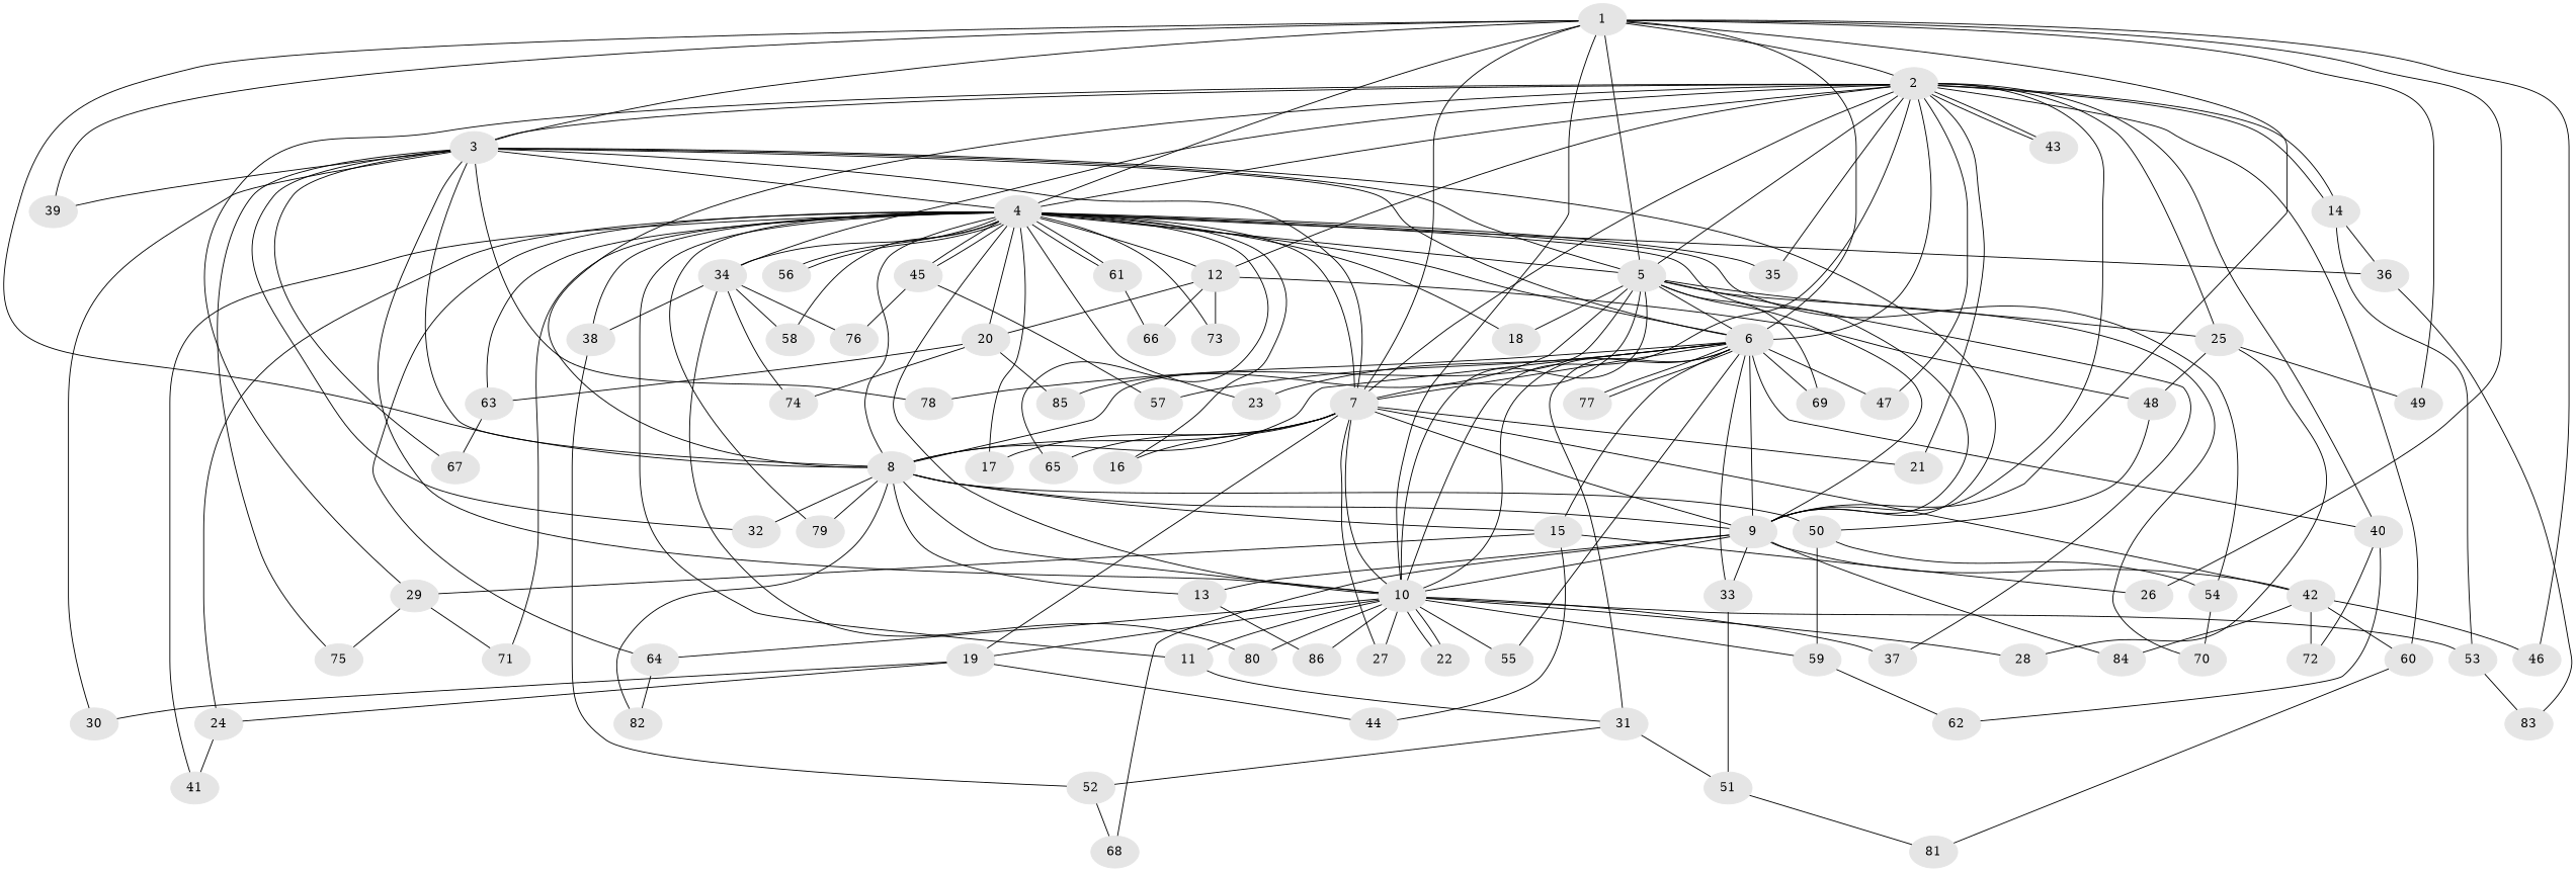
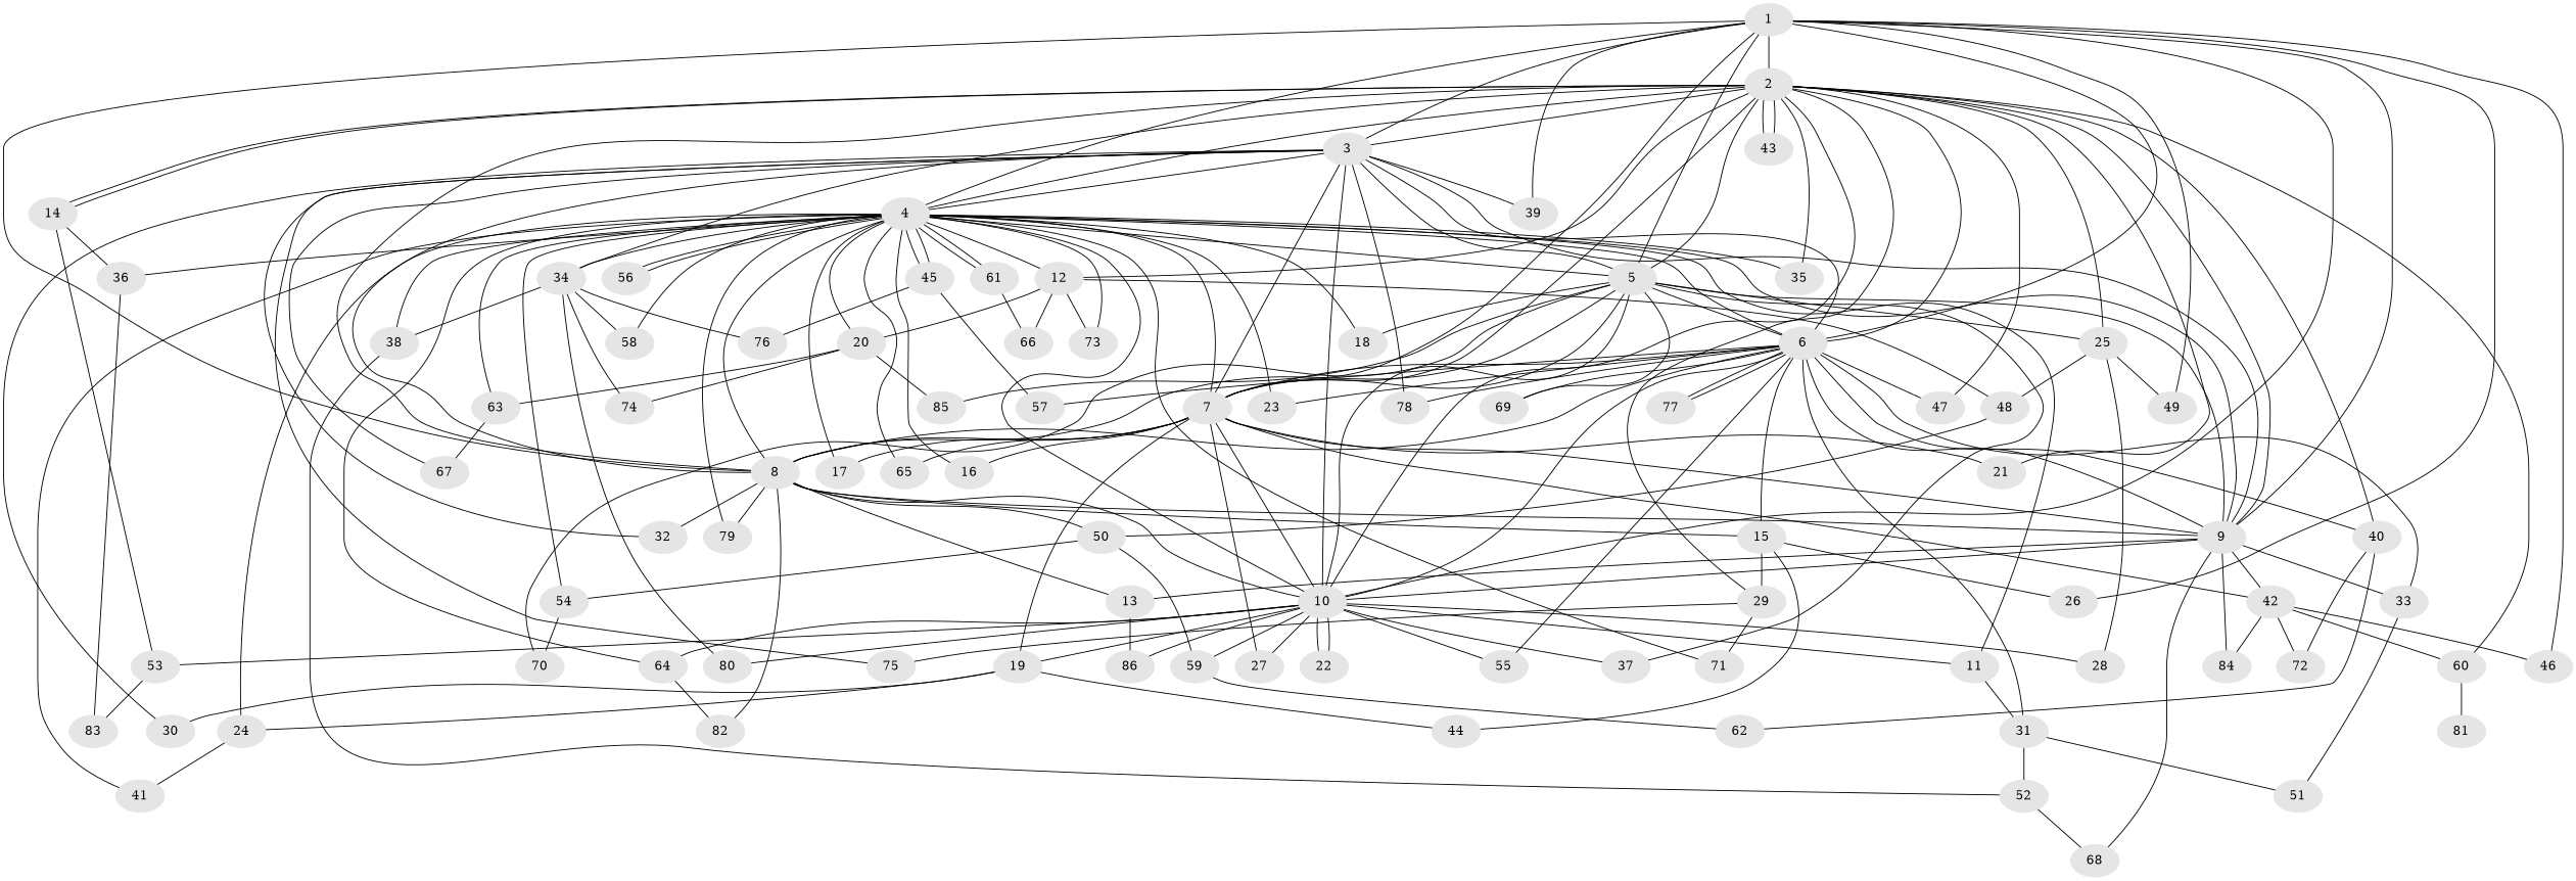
  graph {
    node [color=gray90 style=filled]
    1
    2
    3
    4
    5
    6
    7
    8
    9
    10
    26
    39
    46
    49
    12
    14
    21
    25
    29
    34
    35
    40
    43
    47
    60
    30
    32
    67
    75
    78
    11
    16
    17
    18
    20
    23
    24
    36
    38
    41
    45
    54
    56
    58
    61
    63
    64
    65
    71
    73
    79
    37
    69
    70
    85
    15
    31
    33
    55
    57
    77
    19
    27
    42
    13
    50
    82
    68
    84
    22
    28
    53
    59
    80
    86
    48
    66
    74
    76
    62
    72
    81
    83
    52
    44
    51
    1 -- 2
    1 -- 3
    1 -- 4
    1 -- 5
    1 -- 6
    1 -- 7
    1 -- 8
    1 -- 9
    1 -- 10
    1 -- 26
    1 -- 39
    1 -- 46
    1 -- 49
    2 -- 3
    2 -- 4
    2 -- 5
    2 -- 6
    2 -- 7
    2 -- 8
    2 -- 9
    2 -- 10
    2 -- 12
    2 -- 14
    2 -- 14
    2 -- 21
    2 -- 25
    2 -- 29
    2 -- 34
    2 -- 35
    2 -- 40
    2 -- 43
    2 -- 43
    2 -- 47
    2 -- 60
    3 -- 4
    3 -- 5
    3 -- 6
    3 -- 7
    3 -- 8
    3 -- 9
    3 -- 10
    3 -- 39
    3 -- 30
    3 -- 32
    3 -- 67
    3 -- 75
    3 -- 78
    4 -- 5
    4 -- 6
    4 -- 7
    4 -- 8
    4 -- 9
    4 -- 10
    4 -- 12
    4 -- 34
    4 -- 35
    4 -- 11
    4 -- 16
    4 -- 17
    4 -- 18
    4 -- 20
    4 -- 23
    4 -- 24
    4 -- 36
    4 -- 38
    4 -- 41
    4 -- 45
    4 -- 45
    4 -- 54
    4 -- 56
    4 -- 56
    4 -- 58
    4 -- 61
    4 -- 61
    4 -- 63
    4 -- 64
    4 -- 65
    4 -- 71
    4 -- 73
    4 -- 79
    5 -- 6
    5 -- 7
    5 -- 8
    5 -- 9
    5 -- 10
    5 -- 25
    5 -- 18
    5 -- 37
    5 -- 69
    5 -- 70
    5 -- 85
    6 -- 7
    6 -- 8
    6 -- 9
    6 -- 10
    6 -- 40
    6 -- 47
    6 -- 78
    6 -- 23
    6 -- 69
    6 -- 15
    6 -- 31
    6 -- 33
    6 -- 55
    6 -- 57
    6 -- 77
    6 -- 77
    7 -- 8
    7 -- 9
    7 -- 10
    7 -- 21
    7 -- 16
    7 -- 17
    7 -- 65
    7 -- 19
    7 -- 27
    7 -- 42
    8 -- 9
    8 -- 10
    8 -- 32
    8 -- 79
    8 -- 15
    8 -- 13
    8 -- 50
    8 -- 82
    9 -- 10
    9 -- 33
    9 -- 42
    9 -- 13
    9 -- 68
    9 -- 84
    10 -- 11
    10 -- 64
    10 -- 37
    10 -- 55
    10 -- 19
    10 -- 27
    10 -- 22
    10 -- 22
    10 -- 28
    10 -- 53
    10 -- 59
    10 -- 80
    10 -- 86
    12 -- 20
    12 -- 73
    12 -- 48
    12 -- 66
    14 -- 36
    14 -- 53
    25 -- 49
    25 -- 28
    25 -- 48
    29 -- 75
    29 -- 71
    34 -- 38
    34 -- 58
    34 -- 80
    34 -- 74
    34 -- 76
    40 -- 62
    40 -- 72
    60 -- 81
    11 -- 31
    20 -- 63
    20 -- 85
    20 -- 74
    24 -- 41
    36 -- 83
    38 -- 52
    45 -- 57
    45 -- 76
    54 -- 70
    61 -- 66
    63 -- 67
    64 -- 82
    15 -- 26
    15 -- 29
    15 -- 44
    31 -- 52
    31 -- 51
    33 -- 51
    19 -- 30
    19 -- 24
    19 -- 44
    42 -- 46
    42 -- 60
    42 -- 84
    42 -- 72
    13 -- 86
    50 -- 54
    50 -- 59
    53 -- 83
    59 -- 62
    48 -- 50
    52 -- 68
-   51 -- 81
  }
